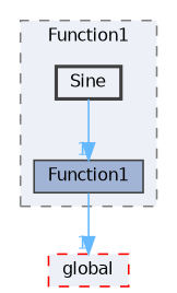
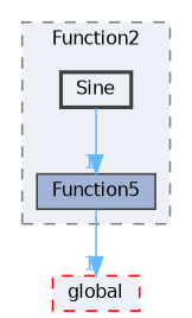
  digraph {
    compound=true
    node [color=grey25 fillcolor="#edf0f7" fontname=Helvetica fontsize=10 shape=box]
    edge [color=steelblue1 fontcolor=steelblue1 fontname=Helvetica fontsize=10 headlabel=1 labeldistance=1.5 labelfontname=Helvetica labelfontsize=10]
-   n1 [fillcolor="#a2b4d6" height=0.2 label=Function1 style=filled width=0.4]
+   n1 [fillcolor="#a2b4d6" height=0.2 label=Function5 style=filled width=0.4]
    n2 [height=0.2 label=Sine style="filled,bold" width=0.4]
    n3 [color=red height=0.2 label=global style="filled,dashed" width=0.4]
    subgraph cluster_1 {
      bgcolor="#edf0f7"
      fontname=Helvetica
      fontsize=10
-     label=Function1
+     label=Function2
      pencolor=grey50
      style="filled,dashed"
      n1
      n2
    }
    n1 -> n3
    n2 -> n1
  }
